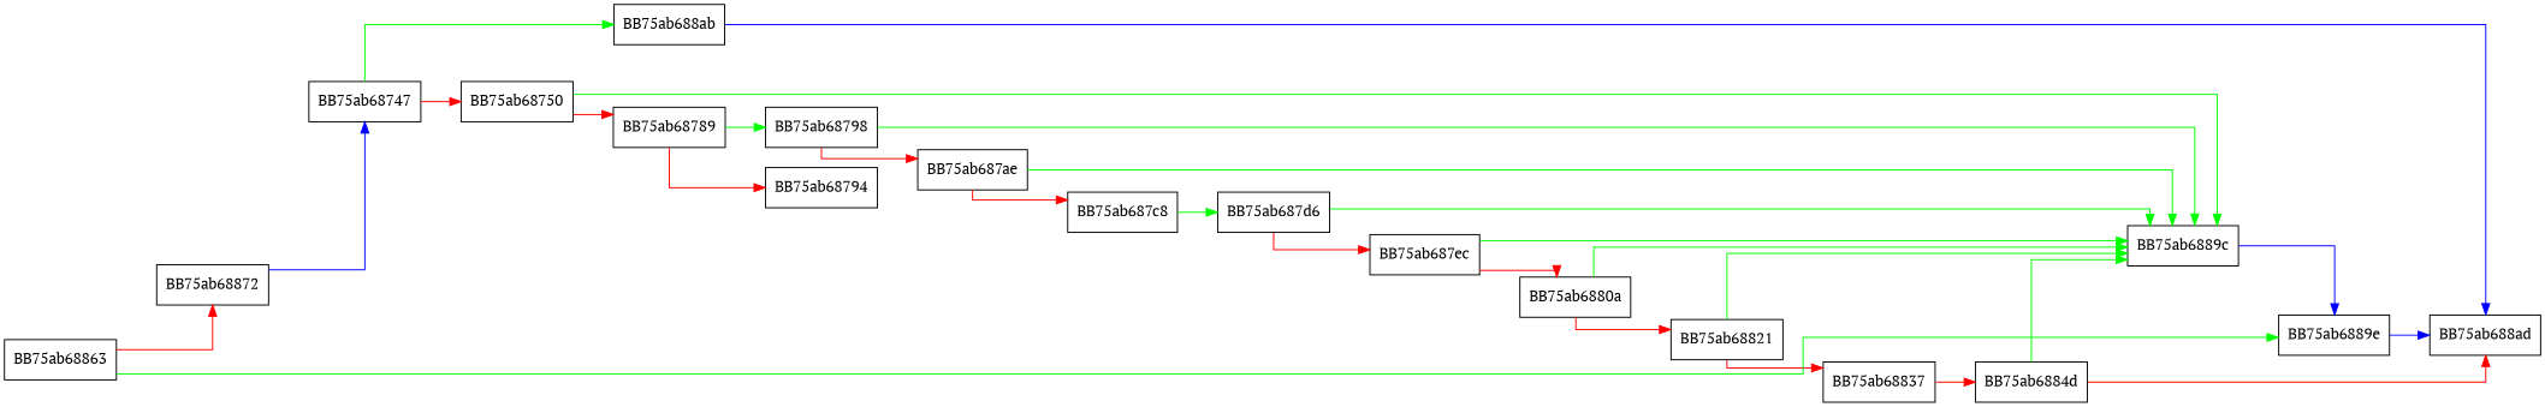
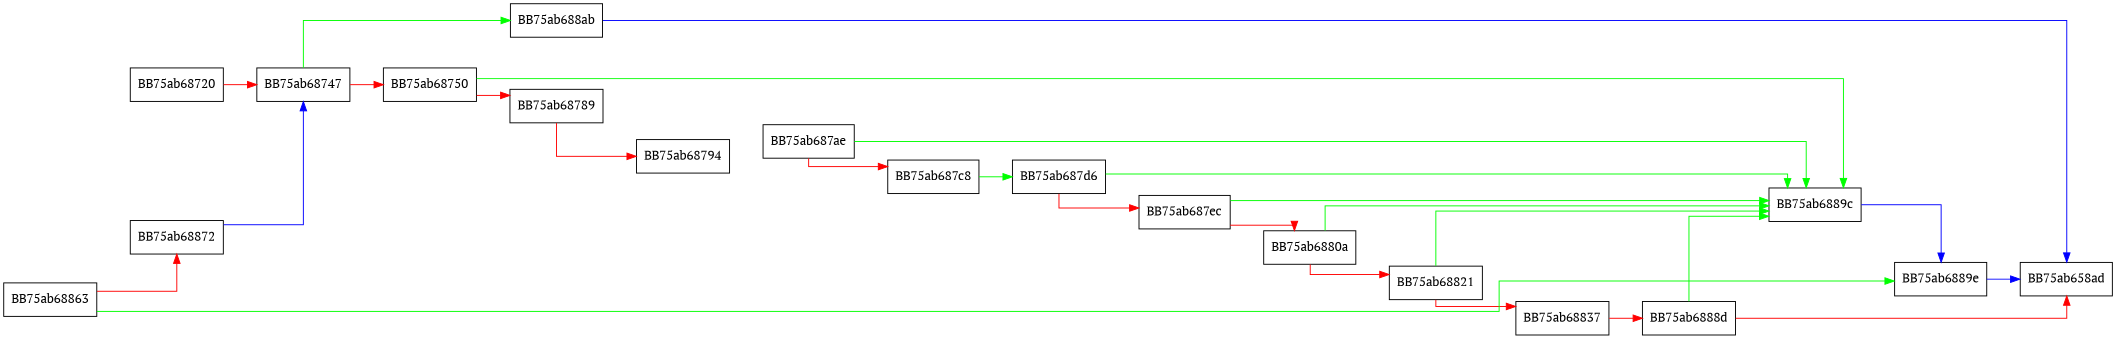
  digraph {
    fontname="PT Serif"
    rankdir=LR
    splines=ortho
    node [fontname="PT Serif" shape=box]
    edge [color=red fontname="PT Serif"]
+   BB75ab68720
    BB75ab68747
    BB75ab688ab
    BB75ab68750
-   BB75ab688ad
+   BB75ab688ad [label=BB75ab658ad]
    BB75ab6889c
    BB75ab68789
    BB75ab6889e
-   BB75ab68798
    BB75ab68794
    BB75ab687ae
    BB75ab687c8
    BB75ab687d6
    BB75ab687ec
    BB75ab6880a
    BB75ab68821
    BB75ab68837
-   BB75ab6884d
+   BB75ab6884d [label=BB75ab6888d]
    BB75ab68863
    BB75ab68872
+   BB75ab68720 -> BB75ab68747
    BB75ab68747 -> BB75ab688ab [color=green]
    BB75ab68747 -> BB75ab68750
    BB75ab688ab -> BB75ab688ad [color=blue]
    BB75ab68750 -> BB75ab6889c [color=green]
    BB75ab68750 -> BB75ab68789
    BB75ab6889c -> BB75ab6889e [color=blue]
-   BB75ab68789 -> BB75ab68798 [color=green]
    BB75ab68789 -> BB75ab68794
    BB75ab6889e -> BB75ab688ad [color=blue]
-   BB75ab68798 -> BB75ab6889c [color=green]
-   BB75ab68798 -> BB75ab687ae
    BB75ab687ae -> BB75ab6889c [color=green]
    BB75ab687ae -> BB75ab687c8
    BB75ab687c8 -> BB75ab687d6 [color=green]
    BB75ab687d6 -> BB75ab6889c [color=green]
    BB75ab687d6 -> BB75ab687ec
    BB75ab687ec -> BB75ab6889c [color=green]
    BB75ab687ec -> BB75ab6880a
    BB75ab6880a -> BB75ab6889c [color=green]
    BB75ab6880a -> BB75ab68821
    BB75ab68821 -> BB75ab6889c [color=green]
    BB75ab68821 -> BB75ab68837
    BB75ab68837 -> BB75ab6884d
    BB75ab6884d -> BB75ab688ad
    BB75ab6884d -> BB75ab6889c [color=green]
    BB75ab68863 -> BB75ab6889e [color=green]
    BB75ab68863 -> BB75ab68872
    BB75ab68872 -> BB75ab68747 [color=blue]
  }
